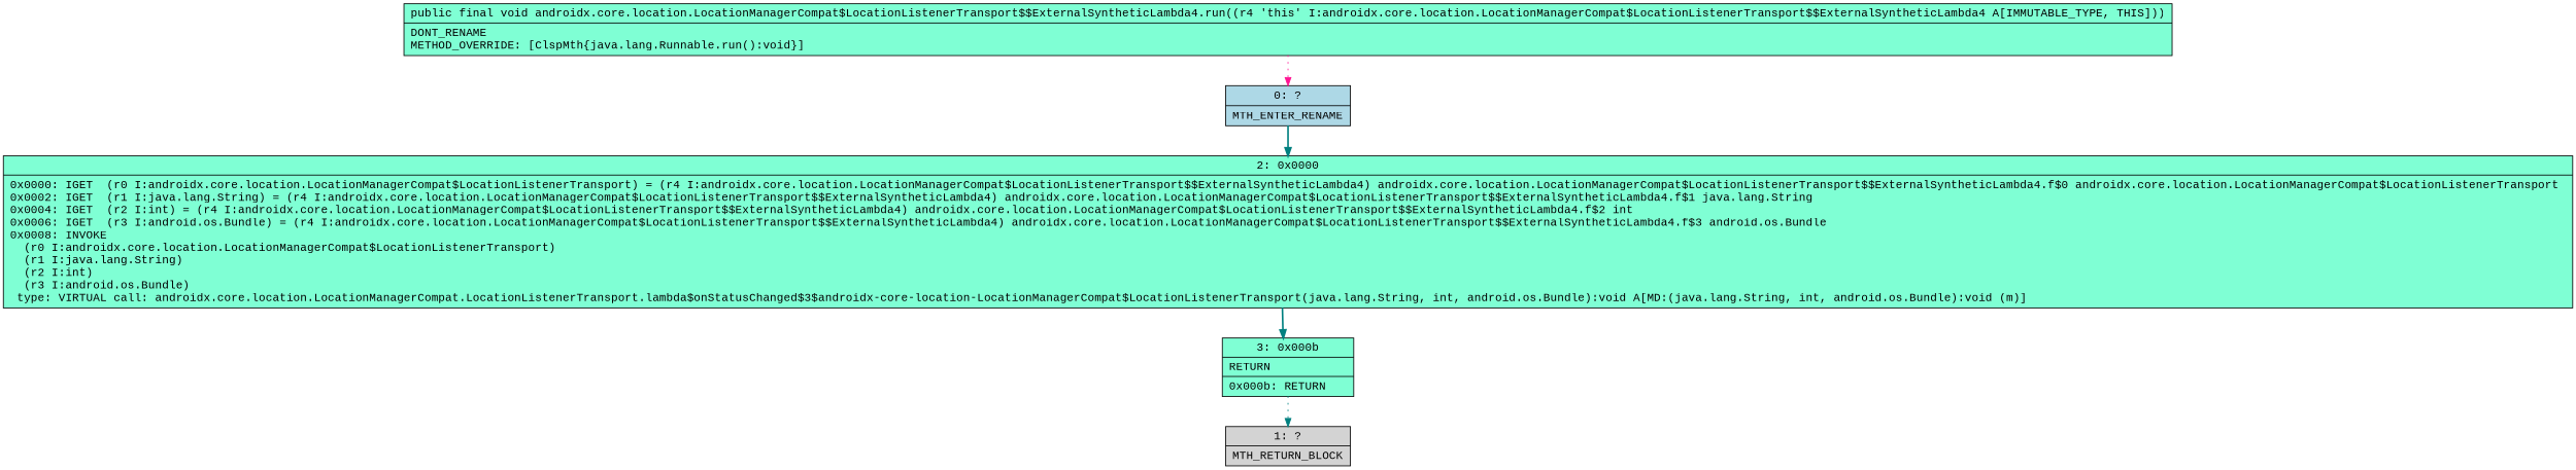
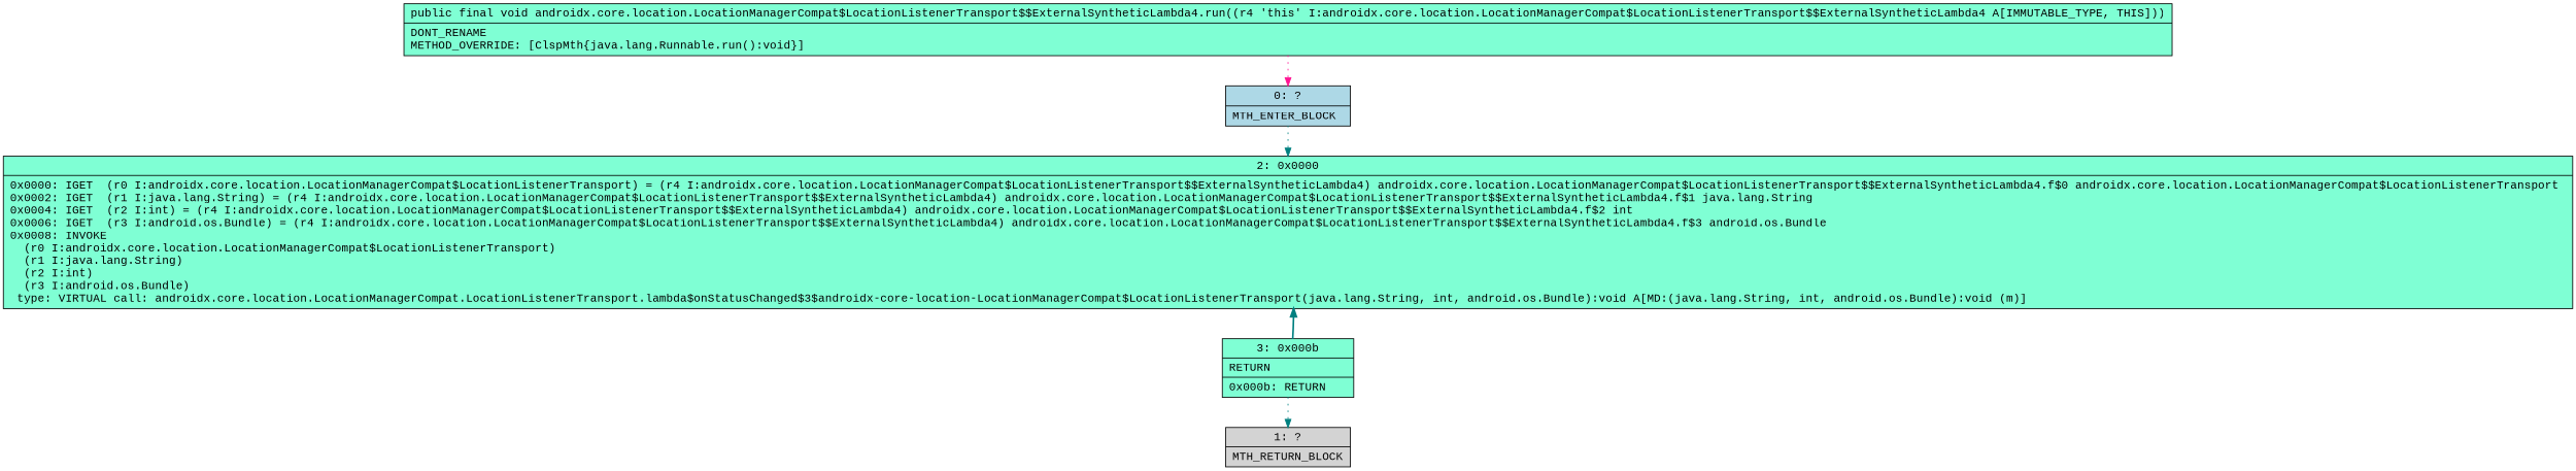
  digraph {
    fontname="Liberation Mono"
    node [fillcolor=aquamarine fontname="Liberation Mono" shape=record style=filled]
    edge [color=teal fontname="Liberation Mono" style=bold]
-   n1 [fillcolor=lightblue label="{0\:\ ?|MTH_ENTER_RENAME\l}"]
+   n1 [fillcolor=lightblue label="{0\:\ ?|MTH_ENTER_BLOCK\l}"]
    n2 [label="{2\:\ 0x0000|0x0000: IGET  (r0 I:androidx.core.location.LocationManagerCompat$LocationListenerTransport) = (r4 I:androidx.core.location.LocationManagerCompat$LocationListenerTransport$$ExternalSyntheticLambda4) androidx.core.location.LocationManagerCompat$LocationListenerTransport$$ExternalSyntheticLambda4.f$0 androidx.core.location.LocationManagerCompat$LocationListenerTransport \l0x0002: IGET  (r1 I:java.lang.String) = (r4 I:androidx.core.location.LocationManagerCompat$LocationListenerTransport$$ExternalSyntheticLambda4) androidx.core.location.LocationManagerCompat$LocationListenerTransport$$ExternalSyntheticLambda4.f$1 java.lang.String \l0x0004: IGET  (r2 I:int) = (r4 I:androidx.core.location.LocationManagerCompat$LocationListenerTransport$$ExternalSyntheticLambda4) androidx.core.location.LocationManagerCompat$LocationListenerTransport$$ExternalSyntheticLambda4.f$2 int \l0x0006: IGET  (r3 I:android.os.Bundle) = (r4 I:androidx.core.location.LocationManagerCompat$LocationListenerTransport$$ExternalSyntheticLambda4) androidx.core.location.LocationManagerCompat$LocationListenerTransport$$ExternalSyntheticLambda4.f$3 android.os.Bundle \l0x0008: INVOKE  \l  (r0 I:androidx.core.location.LocationManagerCompat$LocationListenerTransport)\l  (r1 I:java.lang.String)\l  (r2 I:int)\l  (r3 I:android.os.Bundle)\l type: VIRTUAL call: androidx.core.location.LocationManagerCompat.LocationListenerTransport.lambda$onStatusChanged$3$androidx\-core\-location\-LocationManagerCompat$LocationListenerTransport(java.lang.String, int, android.os.Bundle):void A[MD:(java.lang.String, int, android.os.Bundle):void (m)]\l}"]
    n3 [label="{3\:\ 0x000b|RETURN\l|0x000b: RETURN   \l}"]
    n4 [fillcolor=lightgrey label="{1\:\ ?|MTH_RETURN_BLOCK\l}"]
    n5 [label="{public final void androidx.core.location.LocationManagerCompat$LocationListenerTransport$$ExternalSyntheticLambda4.run((r4 'this' I:androidx.core.location.LocationManagerCompat$LocationListenerTransport$$ExternalSyntheticLambda4 A[IMMUTABLE_TYPE, THIS]))  | DONT_RENAME\lMETHOD_OVERRIDE: [ClspMth\{java.lang.Runnable.run():void\}]\l}"]
-   n1 -> n2
-   n2 -> n3
+   n1 -> n2 [style=dotted]
+   n3 -> n2
    n3 -> n4 [style=dotted]
    n5 -> n1 [color=deeppink style=dotted]
  }
